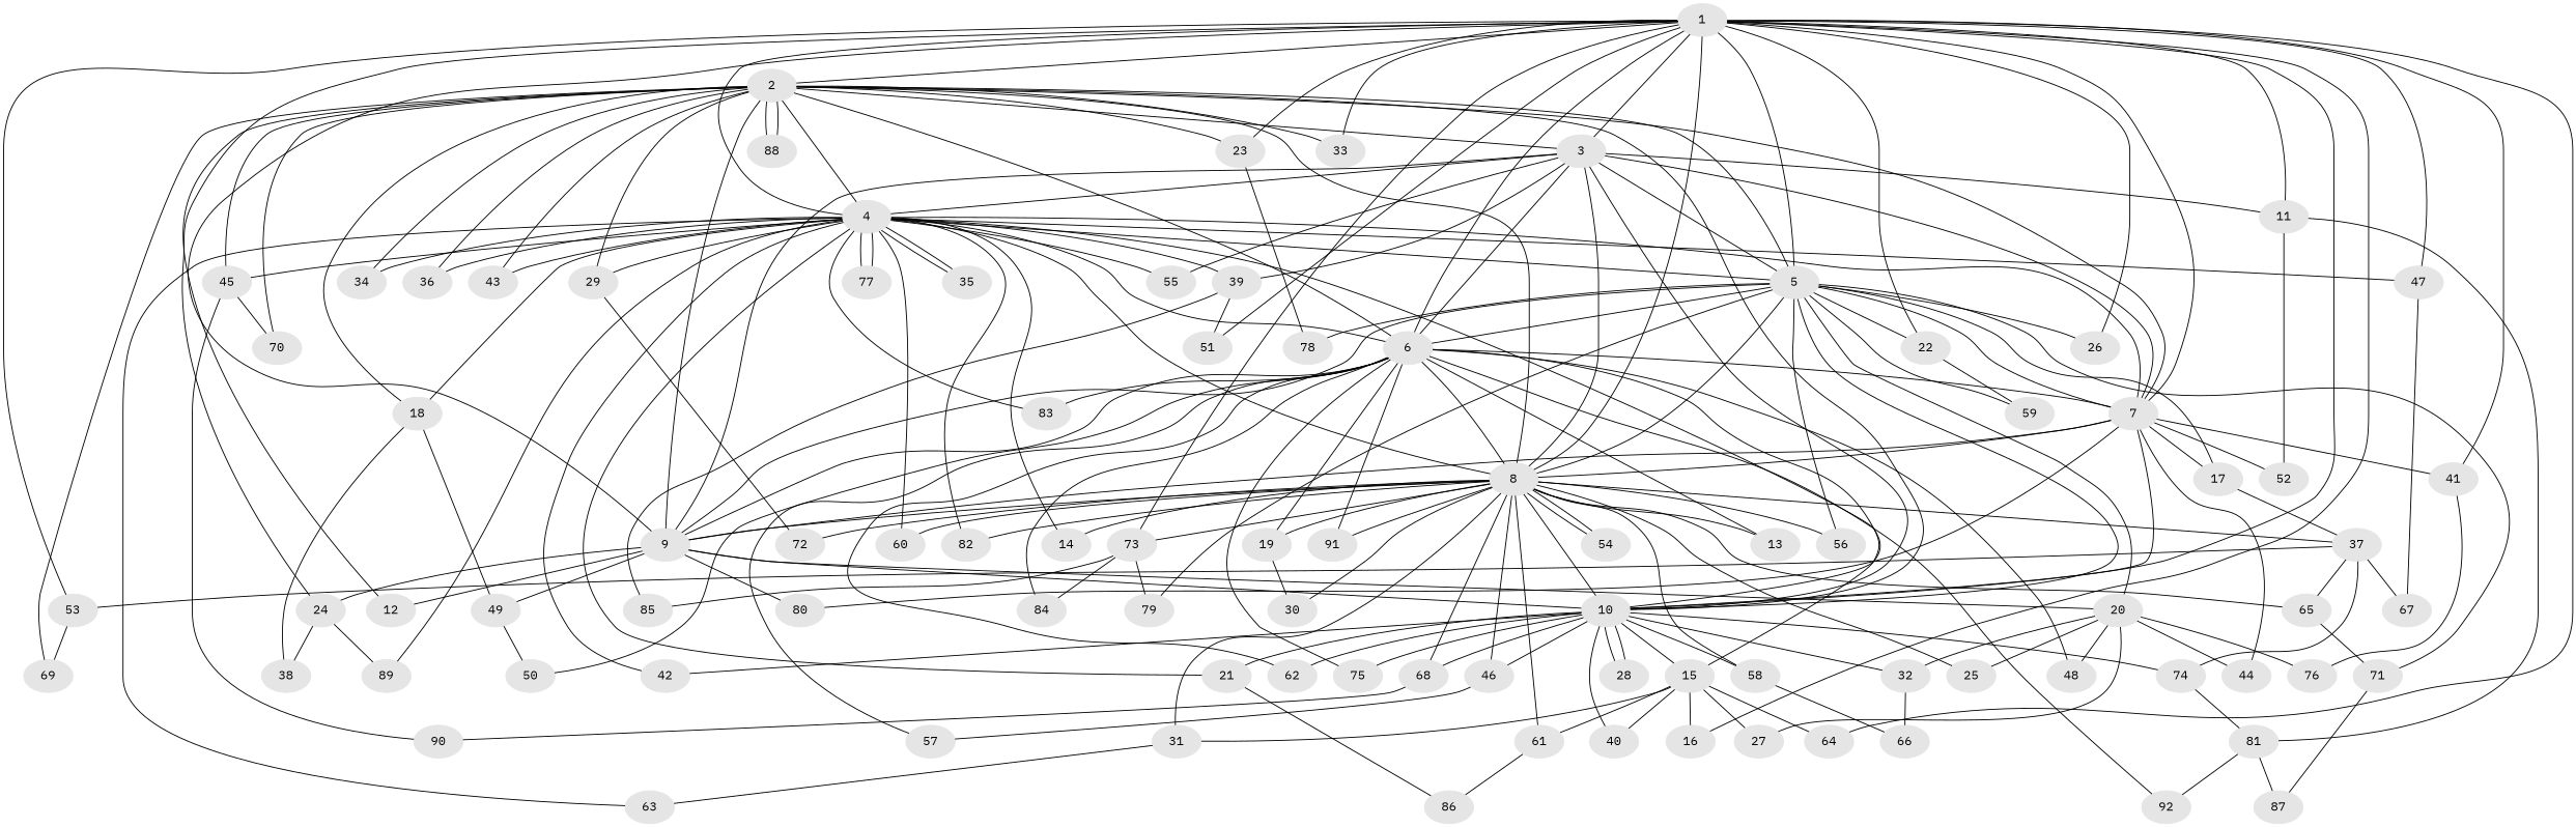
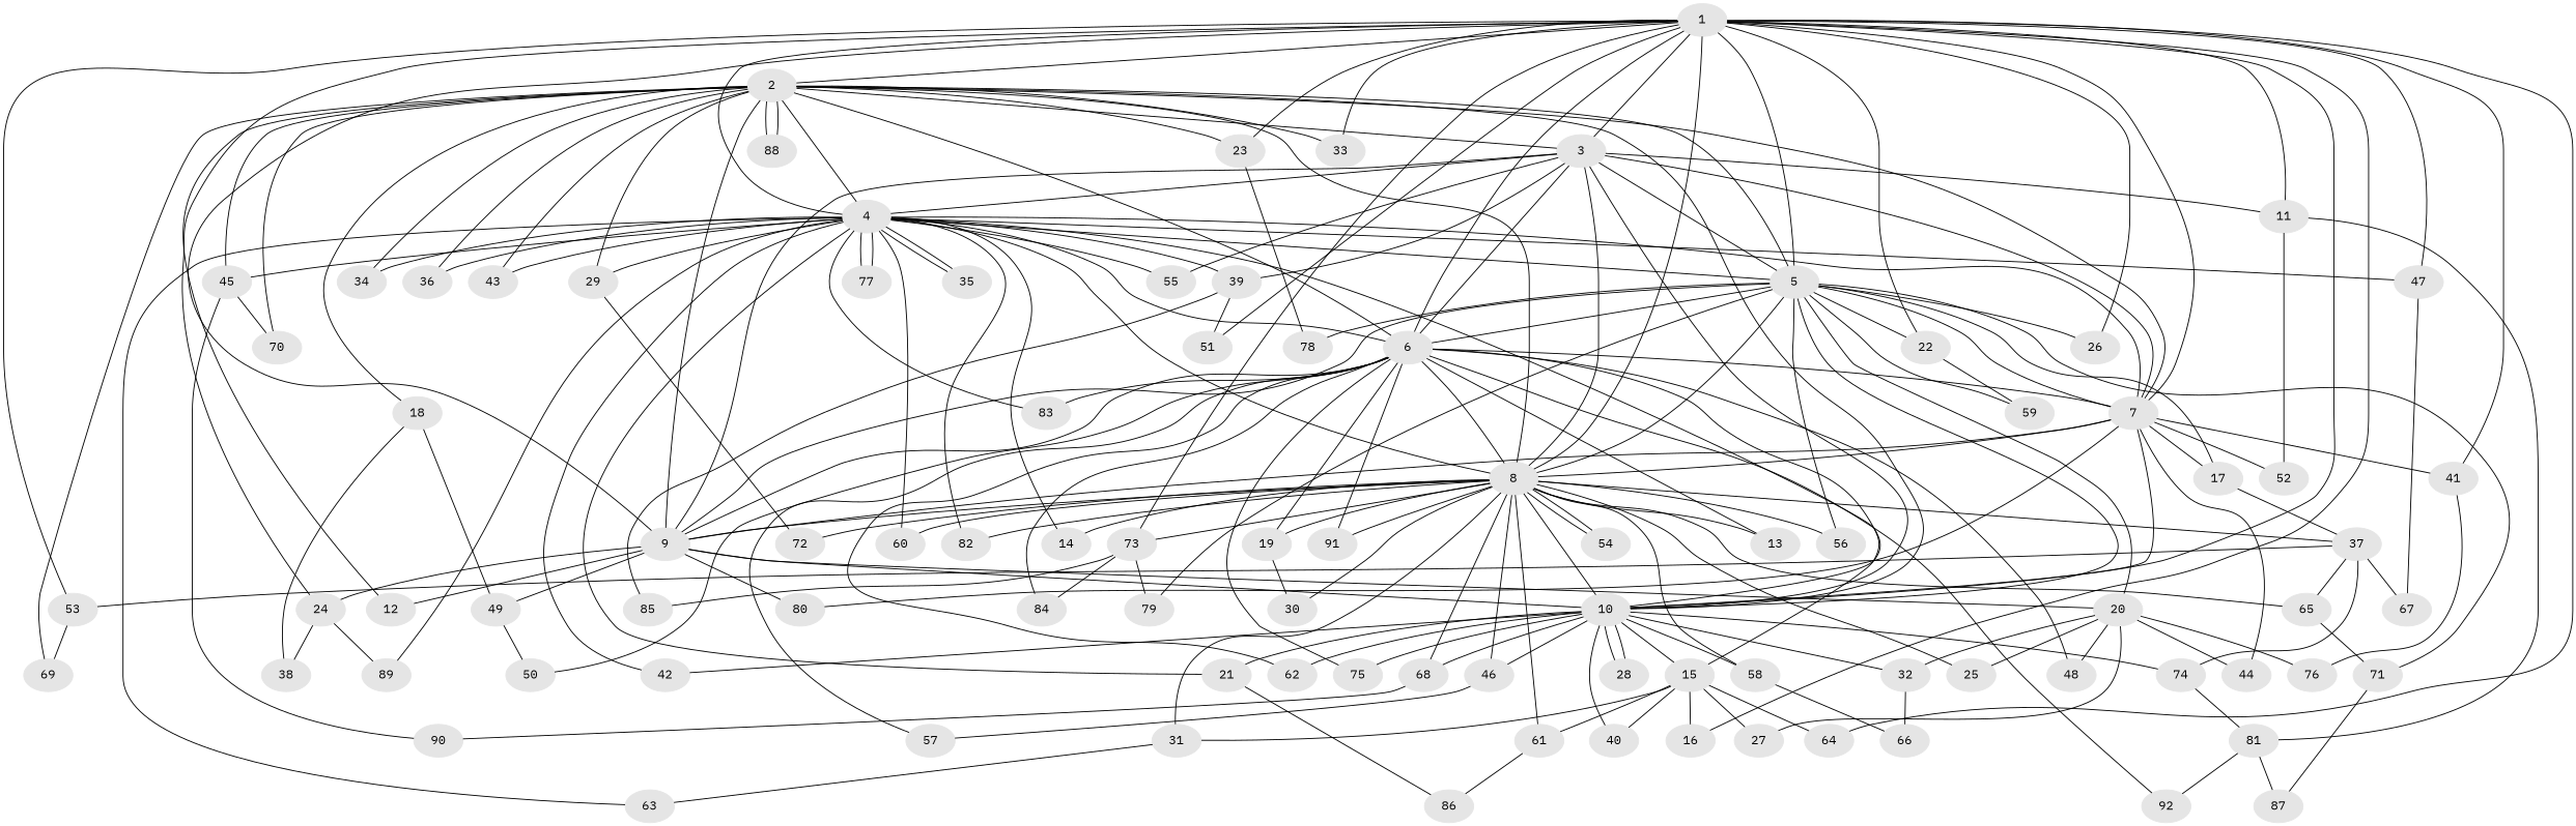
  graph {
    fontname="IBM Plex Mono"
    node [color=gray90 fontname="IBM Plex Mono" style=filled]
    edge [fontname="IBM Plex Mono"]
    1
    2
    3
    4
    5
    6
    7
    8
    9
    10
    11
    16
    22
    23
    24
    26
    33
    41
    47
    51
    53
    64
    73
    12
    18
    29
    34
    36
    43
    45
    69
    70
    88
    39
    55
    14
    21
    35
    42
    60
    63
    77
    82
    83
    89
    17
    20
    56
    59
    71
    78
    79
    13
    15
    19
    48
    50
    57
    62
    75
    84
    91
    92
    44
    52
    80
    25
    30
    31
    37
    46
    54
    58
    61
    65
    68
    72
    49
    28
    32
    40
    74
    81
    38
    76
    67
    85
    90
    86
    27
    87
    66
    1 -- 2
    1 -- 3
    1 -- 4
    1 -- 5
    1 -- 6
    1 -- 7
    1 -- 8
    1 -- 9
    1 -- 10
    1 -- 11
    1 -- 16
    1 -- 22
    1 -- 23
    1 -- 24
    1 -- 26
    1 -- 33
    1 -- 41
    1 -- 47
    1 -- 51
    1 -- 53
    1 -- 64
    1 -- 73
    2 -- 3
    2 -- 4
    2 -- 5
    2 -- 6
    2 -- 7
    2 -- 8
    2 -- 9
    2 -- 10
    2 -- 23
    2 -- 33
    2 -- 12
    2 -- 18
    2 -- 29
    2 -- 34
    2 -- 36
    2 -- 43
    2 -- 45
    2 -- 69
    2 -- 70
    2 -- 88
    2 -- 88
    3 -- 4
    3 -- 5
    3 -- 6
    3 -- 7
    3 -- 8
    3 -- 9
    3 -- 10
    3 -- 11
    3 -- 39
    3 -- 55
    4 -- 5
    4 -- 6
    4 -- 7
    4 -- 8
    4 -- 10
    4 -- 47
-   4 -- 18
    4 -- 29
    4 -- 34
    4 -- 36
    4 -- 43
    4 -- 45
    4 -- 39
    4 -- 55
    4 -- 14
    4 -- 21
    4 -- 35
    4 -- 35
    4 -- 42
    4 -- 60
    4 -- 63
    4 -- 77
    4 -- 77
    4 -- 82
    4 -- 83
    4 -- 89
    5 -- 6
    5 -- 7
    5 -- 8
    5 -- 9
    5 -- 10
    5 -- 22
    5 -- 26
    5 -- 17
    5 -- 20
    5 -- 56
    5 -- 59
    5 -- 71
    5 -- 78
    5 -- 79
    6 -- 7
    6 -- 8
    6 -- 9
    6 -- 83
    6 -- 13
    6 -- 15
    6 -- 19
    6 -- 48
    6 -- 50
    6 -- 57
    6 -- 62
    6 -- 75
    6 -- 84
    6 -- 91
    6 -- 92
    7 -- 8
    7 -- 9
    7 -- 10
    7 -- 41
    7 -- 17
    7 -- 44
    7 -- 52
    7 -- 80
    8 -- 9
    8 -- 10
    8 -- 73
    8 -- 14
    8 -- 60
    8 -- 82
    8 -- 56
    8 -- 13
    8 -- 19
    8 -- 91
    8 -- 25
    8 -- 30
    8 -- 31
    8 -- 37
    8 -- 46
    8 -- 54
    8 -- 54
    8 -- 58
    8 -- 61
    8 -- 65
    8 -- 68
    8 -- 72
    9 -- 10
    9 -- 24
    9 -- 12
    9 -- 20
    9 -- 80
    9 -- 49
    10 -- 21
    10 -- 42
    10 -- 15
    10 -- 62
    10 -- 75
    10 -- 46
    10 -- 58
    10 -- 68
    10 -- 28
    10 -- 28
    10 -- 32
    10 -- 40
    10 -- 74
    11 -- 52
    11 -- 81
    22 -- 59
    23 -- 78
    24 -- 89
    24 -- 38
    41 -- 76
    47 -- 67
    53 -- 69
    73 -- 79
    73 -- 84
    73 -- 85
    18 -- 49
    18 -- 38
    29 -- 72
    45 -- 70
    45 -- 90
    39 -- 51
    39 -- 85
    21 -- 86
    17 -- 37
    20 -- 48
    20 -- 44
    20 -- 25
    20 -- 32
    20 -- 76
    20 -- 27
    71 -- 87
    15 -- 16
    15 -- 64
    15 -- 31
    15 -- 61
    15 -- 40
    15 -- 27
    19 -- 30
    31 -- 63
    37 -- 53
    37 -- 65
    37 -- 74
    37 -- 67
    46 -- 57
    58 -- 66
    61 -- 86
    65 -- 71
    68 -- 90
    49 -- 50
    32 -- 66
    74 -- 81
    81 -- 92
    81 -- 87
  }
